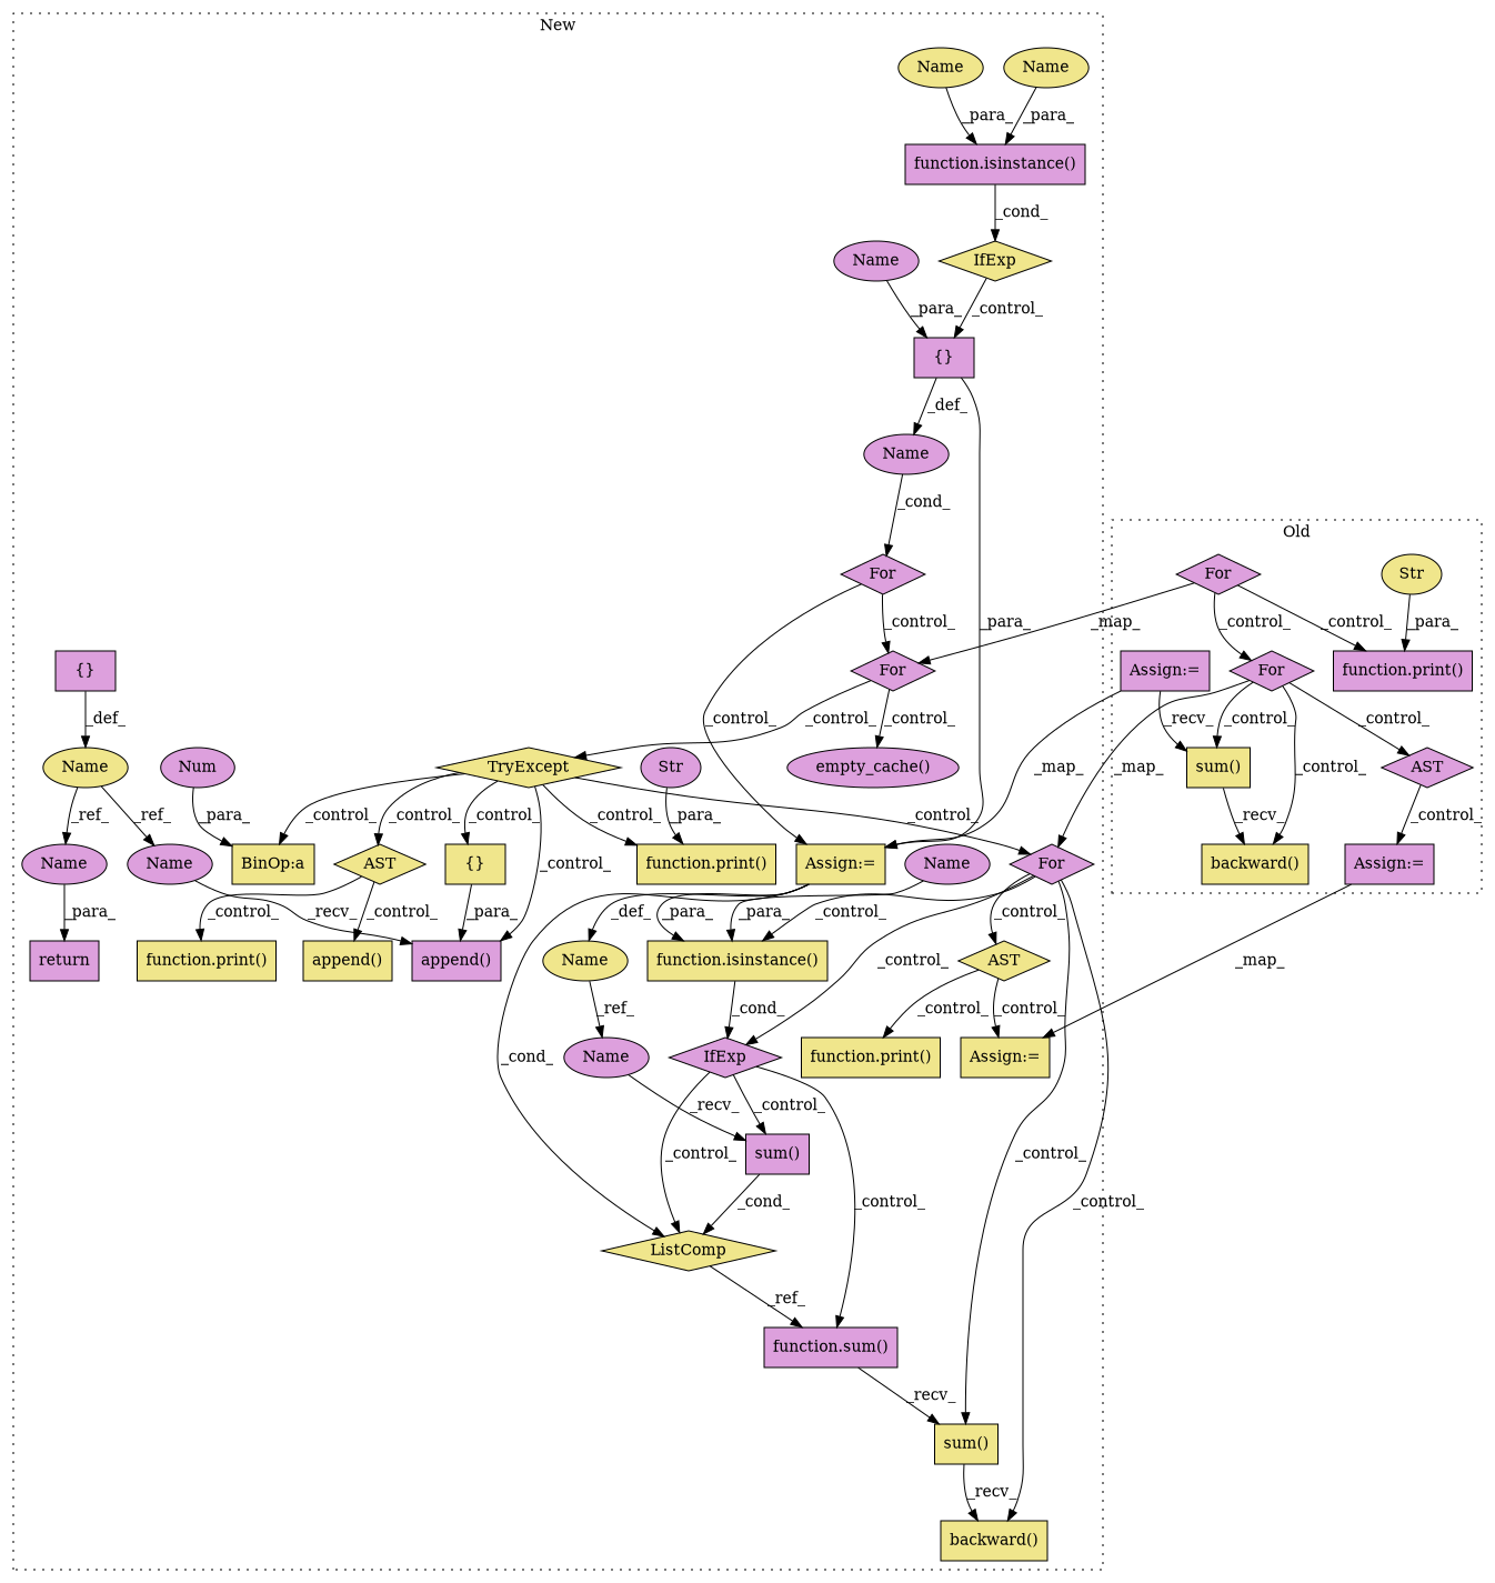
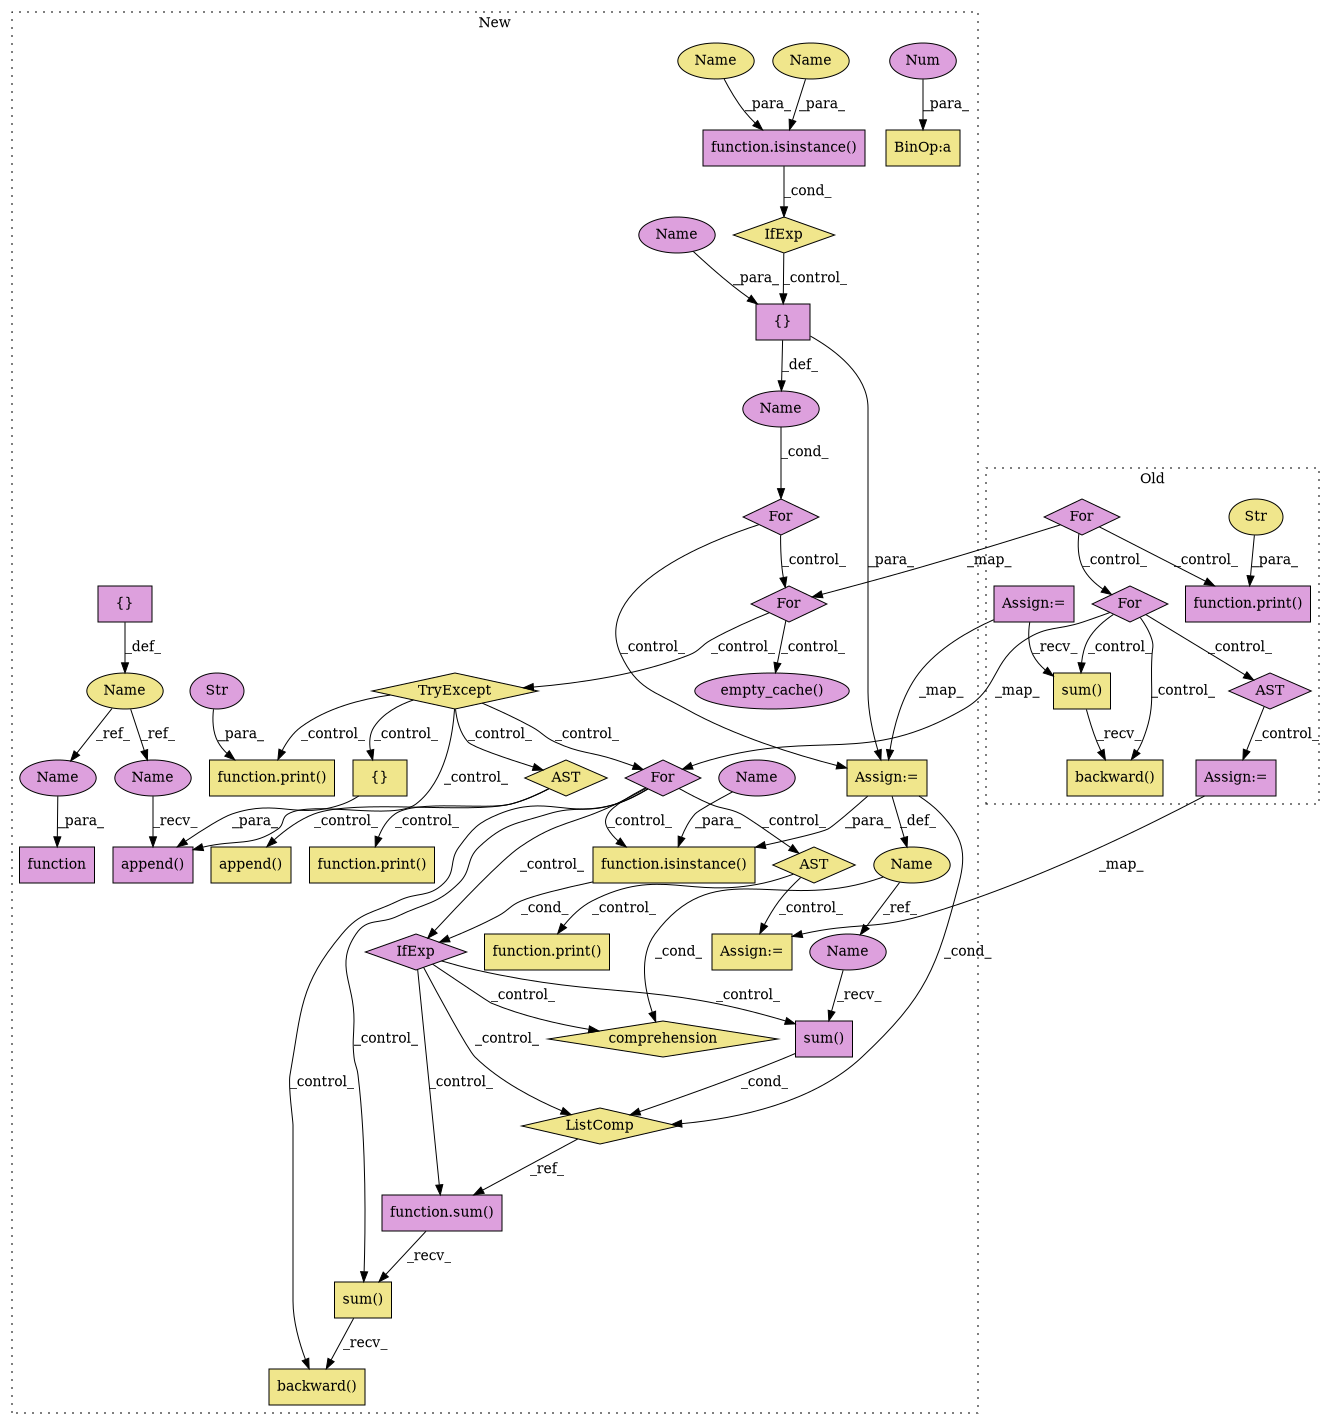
  digraph {
    node [a=75 fillcolor=plum l=3 s=4604 shape=box style=filled]
    n1 [l="6,1" label="function.print()" s="5137,5220"]
    n2 [a=66 fillcolor=khaki l=77 label=Str s=5143 shape=ellipse]
    n3 [a=107 l="4,10" label=For s="4004,4052" shape=diamond]
    n4 [a=2 l="6,0" label=AST s="4678,0" shape=diamond]
    n5 [fillcolor=khaki l=7 label="sum()"]
    n6 [a=107 l="4,14" label=For s="4449,4466" shape=diamond]
    n7 [a=68 label="Assign:=" s=3726]
    n8 [a=68 label="Assign:=" s=4728]
    n9 [fillcolor=khaki l=18 label="backward()"]
    n10 [l=24 label="empty_cache()" s=5922 shape=ellipse]
    n11 [a=87 l=1 label=Name s=4065 shape=ellipse]
    n12 [fillcolor=khaki l="6,1" label="function.print()" s="5057,5064"]
    n13 [a=82 fillcolor=khaki label="BinOp:a" s=5305]
    n14 [a=2 fillcolor=khaki l="7,0" label=AST s="4988,0" shape=diamond]
    n15 [a=59 l="1,0" label="{}" s="4108,4114"]
    n16 [a=2 fillcolor=khaki l="7,0" label=AST s="5825,0" shape=diamond]
    n17 [a=59 fillcolor=khaki l="1,0" label="{}" s="5775,5810"]
    n18 [fillcolor=khaki l="6,1" label="function.print()" s="5649,5742"]
    n19 [a=66 l=87 label=Str s=5655 shape=ellipse]
    n20 [fillcolor=khaki l="6,1" label="function.print()" s="5864,5871"]
    n21 [l=8 label="sum()" s=4854]
    n22 [a=71 fillcolor=khaki l=21 label=TryExcept s=4648 shape=diamond]
    n23 [fillcolor=khaki l=65 label="sum()" s=4848]
    n24 [l="11,1" label="function.isinstance()" s="4079,4101"]
    n25 [a=107 l="4,14" label=For s="4181,4229" shape=diamond]
    n26 [a=107 l="4,22" label=For s="4669,4686" shape=diamond]
    n27 [a=106 fillcolor=khaki l=22 label=ListComp s=4853 shape=diamond]
    n28 [fillcolor=khaki l="11,1" label="function.isinstance()" s="4880,4898"]
    n29 [a=107 l="4,10" label=For s="4061,4115" shape=diamond]
    n30 [a=76 label=Num s=5308 shape=ellipse]
+   n31 [a=45 fillcolor=khaki label=comprehension s=4863 shape=diamond]
    n32 [l="4,1" label="function.sum()" s="4849,4875"]
    n33 [a=68 fillcolor=khaki label="Assign:=" s=4126]
    n34 [a=68 fillcolor=khaki label="Assign:=" s=5094]
    n35 [fillcolor=khaki l=76 label="backward()" s=4848]
    n36 [a=51 fillcolor=khaki l="4,6" label=IfExp s="4075,4102" shape=diamond]
    n37 [l="15,1" label="append()" s="5760,5811"]
    n38 [a=59 l="2,1" label="{}" s="3796,3796"]
    n39 [a=87 fillcolor=khaki l=7 label=Name s=3786 shape=ellipse]
-   n40 [a=93 l=7 label=return s=5951]
+   n40 [a=93 l=7 label=function s=5951]
    n41 [a=51 l="4,6" label=IfExp s="4876,4899" shape=diamond]
    n42 [fillcolor=khaki l="15,1" label="append()" s="5889,5908"]
    n43 [a=87 fillcolor=khaki l=2 label=Name s=4867 shape=ellipse]
    n44 [a=87 l=2 label=Name s=4854 shape=ellipse]
    n45 [a=87 l=7 label=Name s=5958 shape=ellipse]
    n46 [a=87 l=7 label=Name s=5760 shape=ellipse]
    n47 [a=87 l=4 label=Name s=4894 shape=ellipse]
    n48 [a=87 fillcolor=khaki l=4 label=Name s=4097 shape=ellipse]
    n49 [a=87 fillcolor=khaki l=5 label=Name s=4090 shape=ellipse]
    n50 [a=87 l=5 label=Name s=4109 shape=ellipse]
    subgraph cluster_1 {
      label=Old
      style=dotted
      n1
      n2
      n3
      n4
      n5
      n6
      n7
      n8
      n9
    }
    subgraph cluster_2 {
      label=New
      style=dotted
      n10
      n11
      n12
      n13
      n14
      n15
      n16
      n17
      n18
      n19
      n20
      n21
      n22
      n23
      n24
      n25
      n26
      n27
      n28
      n29
      n30
+     n31
      n32
      n33
      n34
      n35
      n36
      n37
      n38
      n39
      n40
      n41
      n42
      n43
      n44
      n45
      n46
      n47
      n48
      n49
      n50
    }
    n2 -> n1 [label=_para_]
    n3 -> n1 [label=_control_]
    n3 -> n6 [label=_control_]
    n3 -> n25 [label=_map_]
    n4 -> n8 [label=_control_]
    n5 -> n9 [label=_recv_]
    n6 -> n4 [label=_control_]
    n6 -> n5 [label=_control_]
    n6 -> n9 [label=_control_]
    n6 -> n26 [label=_map_]
    n7 -> n5 [label=_recv_]
    n7 -> n33 [label=_map_]
    n8 -> n34 [label=_map_]
    n11 -> n29 [label=_cond_]
    n14 -> n12 [label=_control_]
    n14 -> n34 [label=_control_]
    n15 -> n11 [label=_def_]
    n15 -> n33 [label=_para_]
    n16 -> n20 [label=_control_]
    n16 -> n42 [label=_control_]
    n17 -> n37 [label=_para_]
    n19 -> n18 [label=_para_]
    n21 -> n27 [label=_cond_]
-   n22 -> n13 [label=_control_]
    n22 -> n16 [label=_control_]
    n22 -> n17 [label=_control_]
    n22 -> n18 [label=_control_]
    n22 -> n26 [label=_control_]
    n22 -> n37 [label=_control_]
    n23 -> n35 [label=_recv_]
    n24 -> n36 [label=_cond_]
    n25 -> n10 [label=_control_]
    n25 -> n22 [label=_control_]
    n26 -> n14 [label=_control_]
    n26 -> n23 [label=_control_]
    n26 -> n28 [label=_control_]
    n26 -> n35 [label=_control_]
    n26 -> n41 [label=_control_]
    n27 -> n32 [label=_ref_]
    n28 -> n41 [label=_cond_]
    n29 -> n25 [label=_control_]
    n29 -> n33 [label=_control_]
    n30 -> n13 [label=_para_]
    n32 -> n23 [label=_recv_]
    n33 -> n27 [label=_cond_]
    n33 -> n28 [label=_para_]
    n33 -> n43 [label=_def_]
    n36 -> n15 [label=_control_]
    n38 -> n39 [label=_def_]
    n39 -> n45 [label=_ref_]
    n39 -> n46 [label=_ref_]
    n41 -> n21 [label=_control_]
    n41 -> n27 [label=_control_]
+   n41 -> n31 [label=_control_]
    n41 -> n32 [label=_control_]
+   n43 -> n31 [label=_cond_]
    n43 -> n44 [label=_ref_]
    n44 -> n21 [label=_recv_]
    n45 -> n40 [label=_para_]
    n46 -> n37 [label=_recv_]
    n47 -> n28 [label=_para_]
    n48 -> n24 [label=_para_]
    n49 -> n24 [label=_para_]
    n50 -> n15 [label=_para_]
  }
